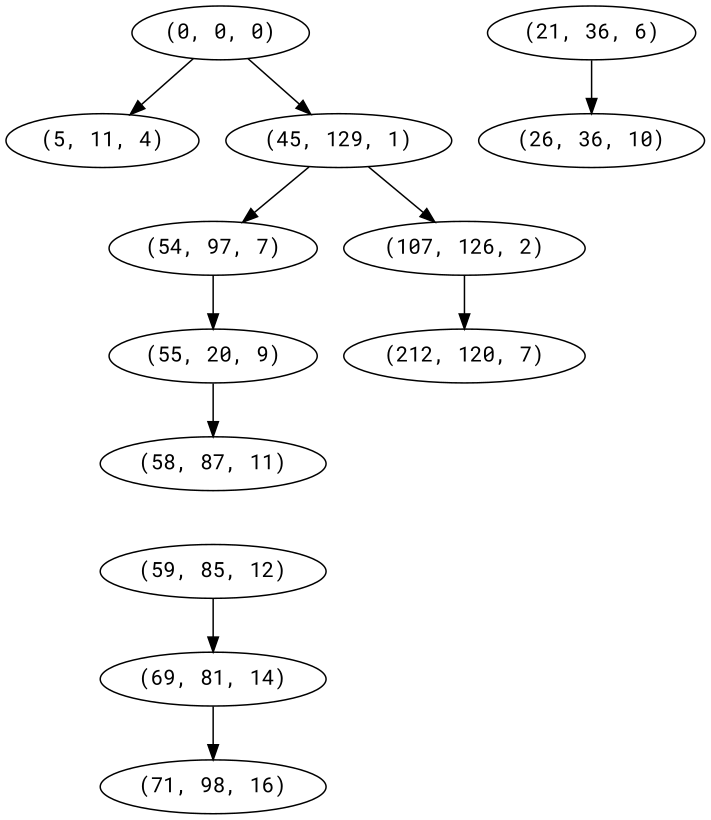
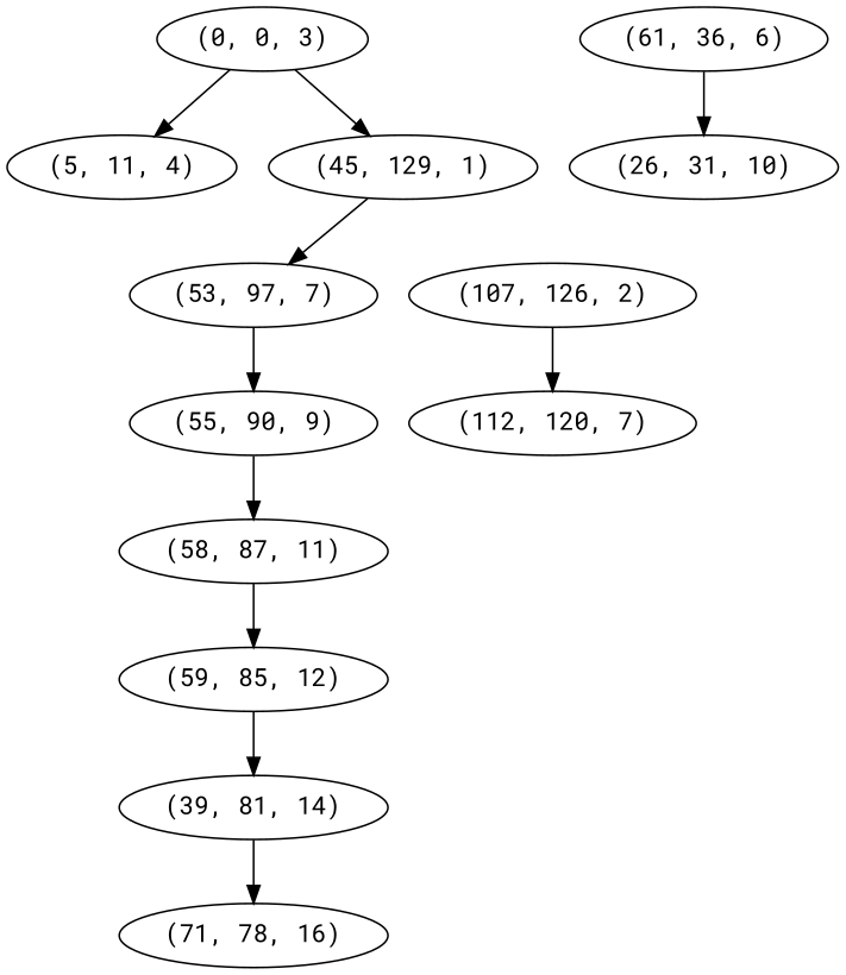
  digraph {
    fontname="Roboto Mono"
    node [fontname="Roboto Mono"]
    edge [fontname="Roboto Mono"]
-   "(0, 0, 0)"
+   "(0, 0, 0)" [label="(0, 0, 3)"]
    "(5, 11, 4)"
    "(45, 129, 1)"
-   "(21, 36, 6)"
-   "(26, 31, 10)" [label="(26, 36, 10)"]
-   "(53, 97, 7)" [label="(54, 97, 7)"]
+   "(21, 36, 6)" [label="(61, 36, 6)"]
+   "(26, 31, 10)"
+   "(53, 97, 7)"
    "(107, 126, 2)"
-   "(55, 90, 9)" [label="(55, 20, 9)"]
-   "(112, 120, 7)" [label="(212, 120, 7)"]
+   "(55, 90, 9)"
+   "(112, 120, 7)"
    "(58, 87, 11)"
    "(59, 85, 12)"
-   "(69, 81, 14)"
-   "(71, 78, 16)" [label="(71, 98, 16)"]
+   "(69, 81, 14)" [label="(39, 81, 14)"]
+   "(71, 78, 16)"
    "(0, 0, 0)" -> "(5, 11, 4)"
    "(0, 0, 0)" -> "(45, 129, 1)"
    "(45, 129, 1)" -> "(53, 97, 7)"
-   "(45, 129, 1)" -> "(107, 126, 2)"
    "(21, 36, 6)" -> "(26, 31, 10)"
    "(53, 97, 7)" -> "(55, 90, 9)"
    "(107, 126, 2)" -> "(112, 120, 7)"
    "(55, 90, 9)" -> "(58, 87, 11)"
+   "(58, 87, 11)" -> "(59, 85, 12)"
    "(59, 85, 12)" -> "(69, 81, 14)"
    "(69, 81, 14)" -> "(71, 78, 16)"
  }
